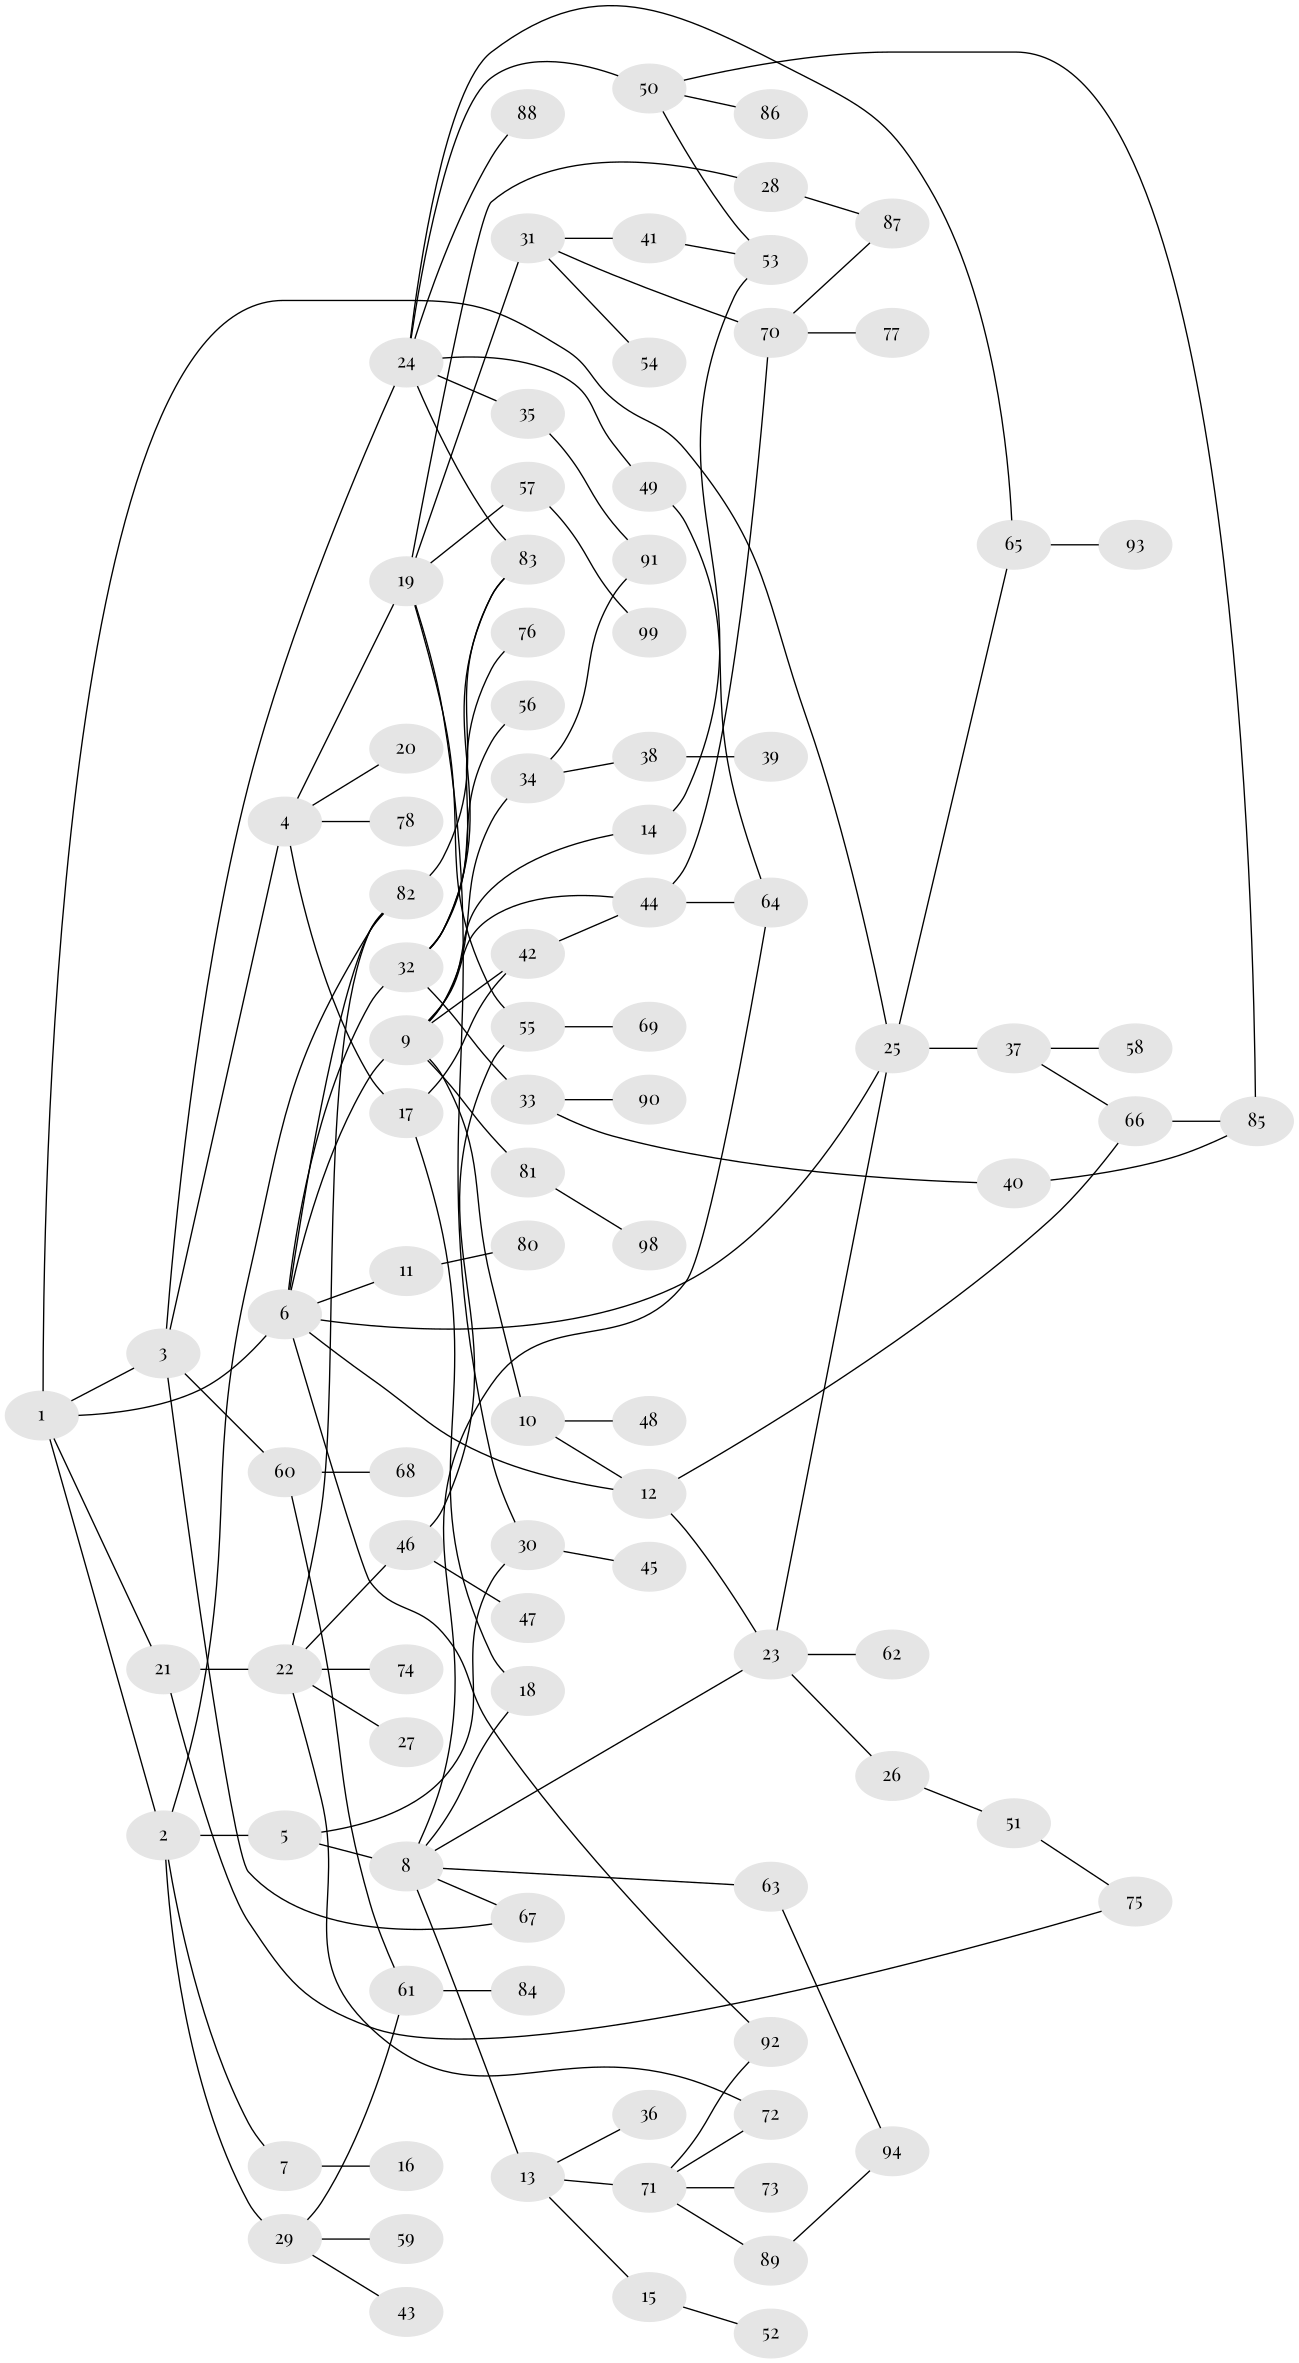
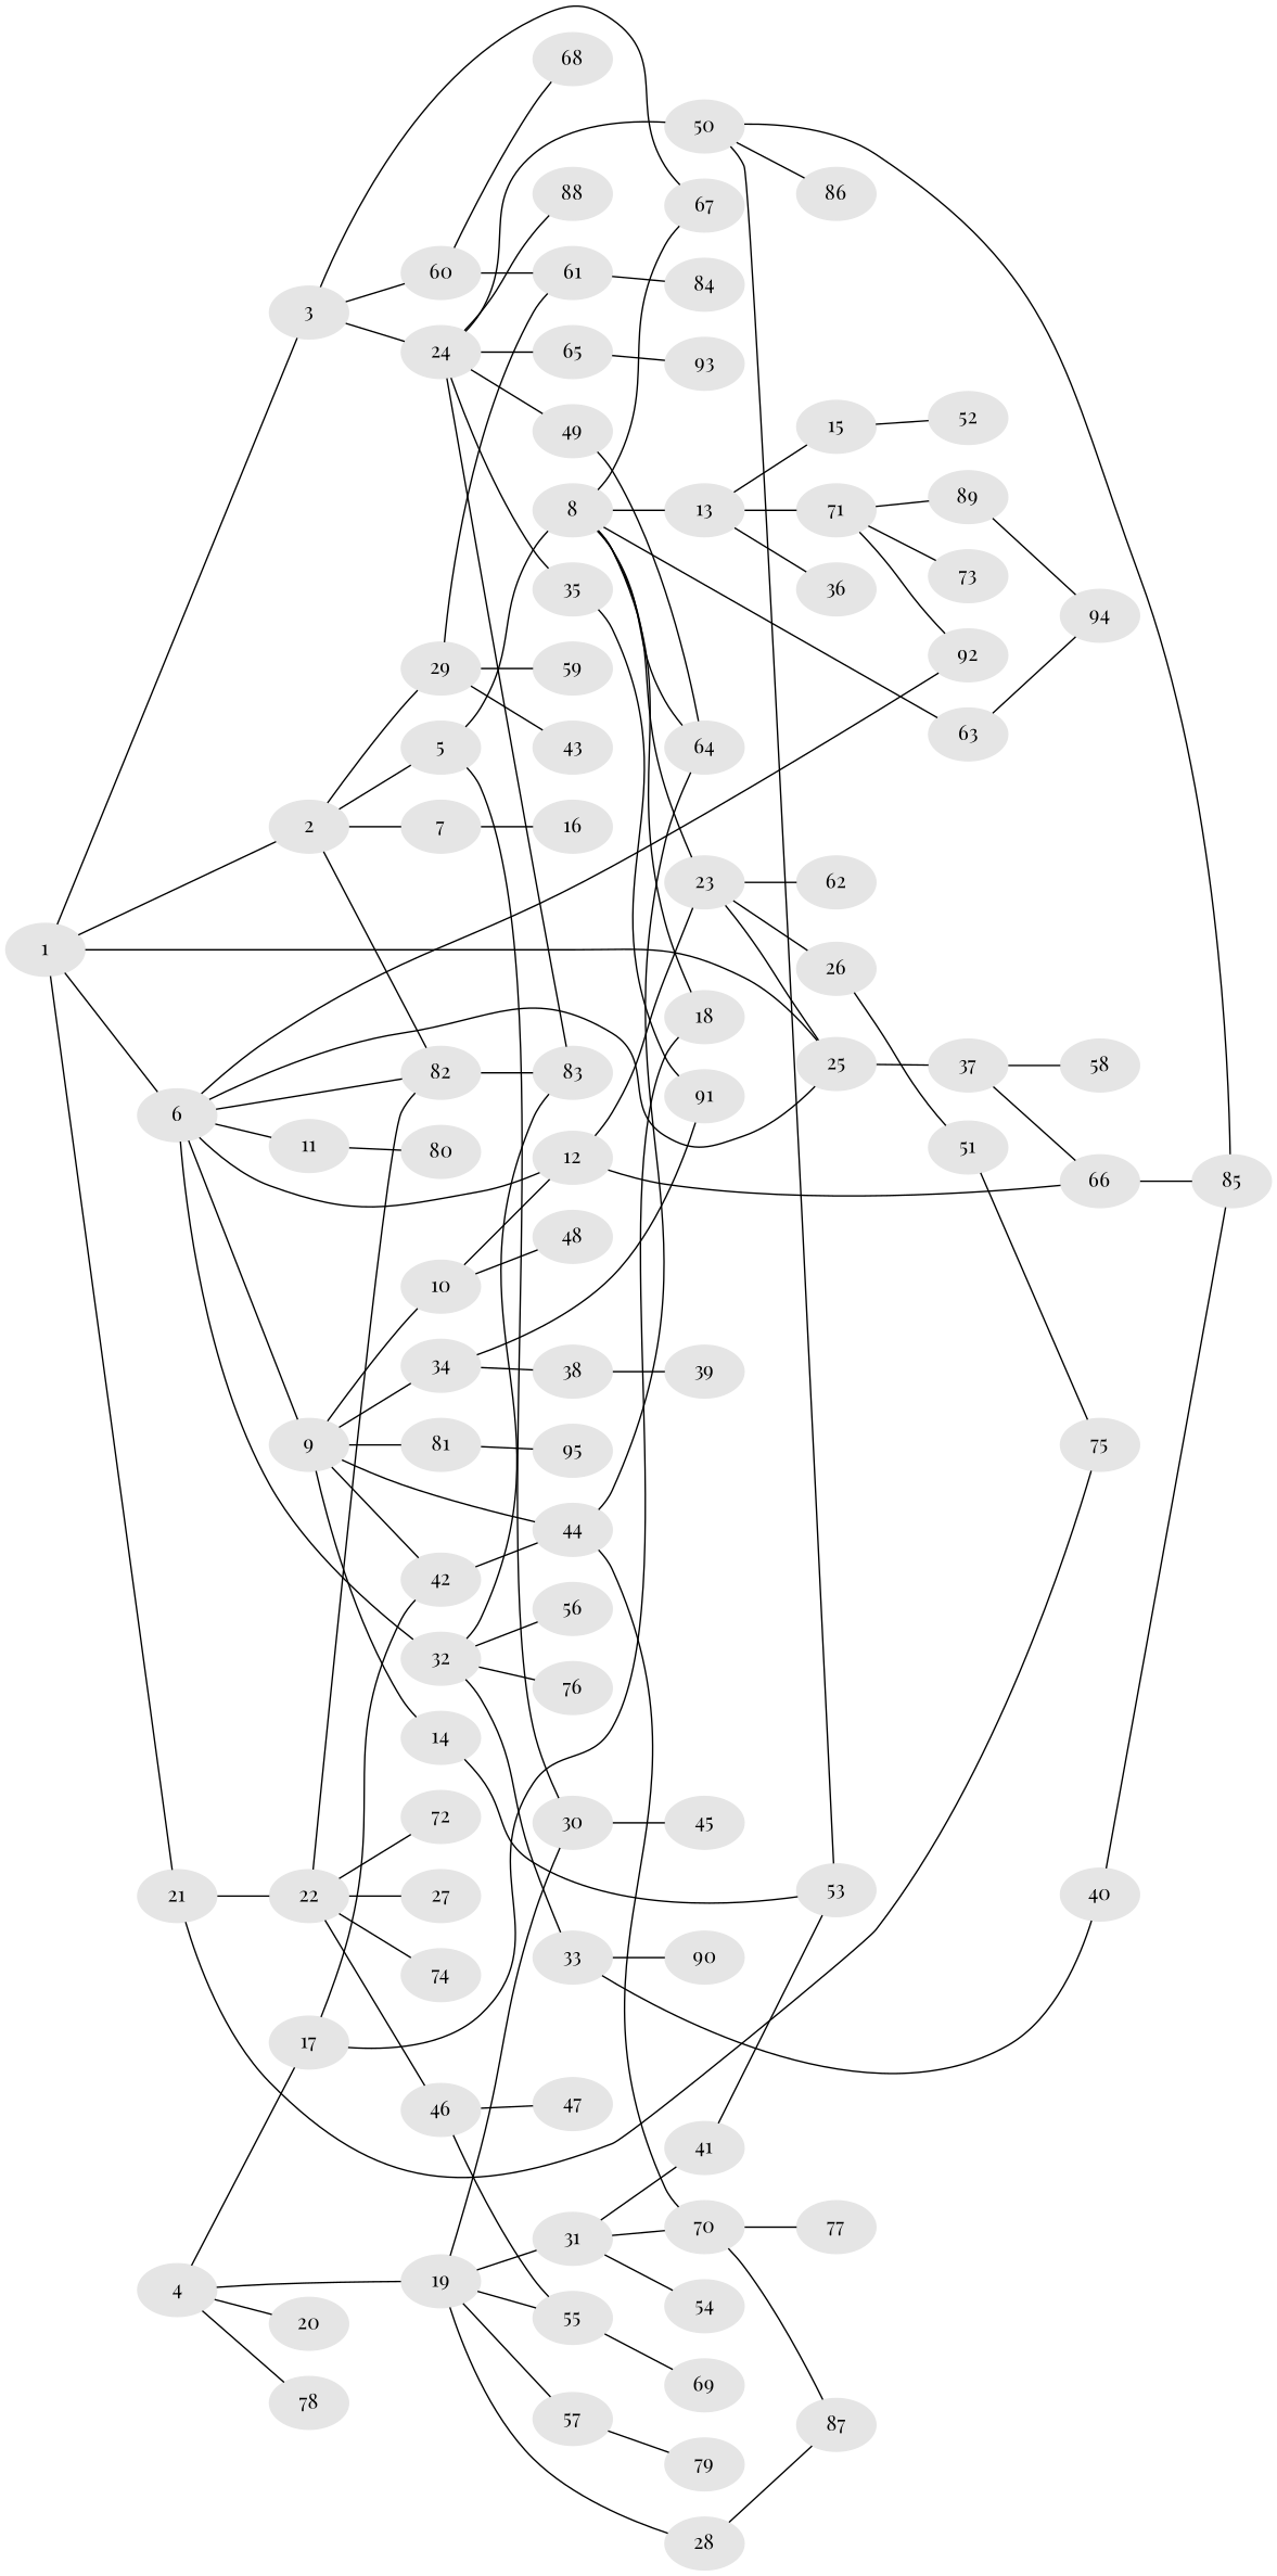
  graph {
    fontname="Playfair Display"
    rankdir=LR
    node [color=gray90 fontname="Playfair Display" style=filled]
    edge [fontname="Playfair Display"]
    1
    2
    3
    6
    21
    25
    5
    7
    29
    82
    4
    24
    60
    67
    9
    11
    12
    32
    92
    22
    75
    65
    37
    8
    30
    16
    43
    59
    61
    83
    17
    19
    20
    78
    35
    49
    50
    88
    68
    18
    42
    28
    31
    55
    57
    13
    23
    63
    64
    45
    10
    14
    34
    44
    81
    80
    66
    33
    56
    76
    15
    36
    71
    26
    62
    94
    48
    53
    38
    91
    70
-   95 [label=98]
+   95
    85
    52
    72
    73
    89
    87
    41
    54
    69
-   79 [label=99]
+   79
    27
    46
    74
    47
    51
    86
    93
    58
    84
    77
    40
    90
    39
    1 -- 2
    1 -- 3
    1 -- 6
    1 -- 21
    1 -- 25
    2 -- 5
    2 -- 7
    2 -- 29
    2 -- 82
-   3 -- 4
    3 -- 24
    3 -- 60
    3 -- 67
    6 -- 25
    6 -- 82
    6 -- 9
    6 -- 11
    6 -- 12
    6 -- 32
    6 -- 92
    21 -- 22
    21 -- 75
-   25 -- 65
    25 -- 37
    5 -- 8
    5 -- 30
    7 -- 16
    29 -- 43
    29 -- 59
    29 -- 61
    82 -- 83
    4 -- 17
    4 -- 19
    4 -- 20
    4 -- 78
    24 -- 65
    24 -- 83
    24 -- 35
    24 -- 49
    24 -- 50
    24 -- 88
    60 -- 61
    60 -- 68
    9 -- 42
    9 -- 10
    9 -- 14
    9 -- 34
    9 -- 44
    9 -- 81
    11 -- 80
    12 -- 23
    12 -- 66
    32 -- 83
    32 -- 33
    32 -- 56
    32 -- 76
    22 -- 82
    22 -- 72
    22 -- 27
    22 -- 46
    22 -- 74
    65 -- 93
    37 -- 66
    37 -- 58
    8 -- 67
    8 -- 18
    8 -- 13
    8 -- 23
    8 -- 63
    8 -- 64
    30 -- 45
    61 -- 84
    17 -- 18
    17 -- 42
    19 -- 30
    19 -- 28
    19 -- 31
    19 -- 55
    19 -- 57
    35 -- 91
    49 -- 64
    50 -- 53
    50 -- 85
    50 -- 86
    42 -- 44
    28 -- 87
    31 -- 70
    31 -- 41
    31 -- 54
    55 -- 69
    57 -- 79
    13 -- 15
    13 -- 36
    13 -- 71
    23 -- 25
    23 -- 26
    23 -- 62
    63 -- 94
    10 -- 12
    10 -- 48
    14 -- 53
    34 -- 38
    34 -- 91
    44 -- 64
    44 -- 70
    81 -- 95
    66 -- 85
    33 -- 40
    33 -- 90
    15 -- 52
    71 -- 92
-   71 -- 72
    71 -- 73
    71 -- 89
    26 -- 51
    38 -- 39
    70 -- 87
    70 -- 77
    89 -- 94
    41 -- 53
    46 -- 55
    46 -- 47
    51 -- 75
    40 -- 85
  }
